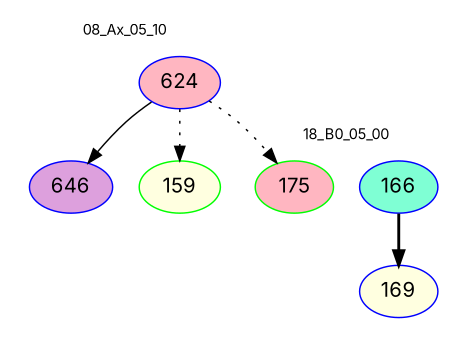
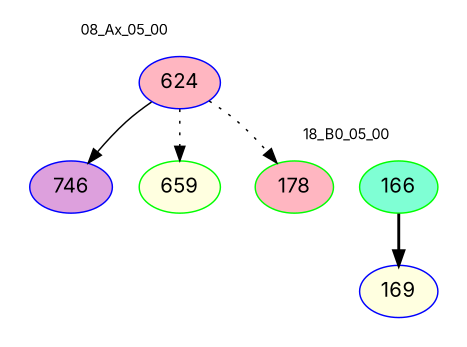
  digraph {
    fontname=Inter
    node [color=blue fillcolor=lightpink fontname=Inter style=filled]
    edge [color=black fontname=Inter style=dotted]
    n1 [label=624]
-   n2 [fillcolor=plum label=646]
-   n3 [color=green fillcolor=lightyellow label=159]
-   n4 [fillcolor=aquamarine label=166]
+   n2 [fillcolor=plum label=746]
+   n3 [color=green fillcolor=lightyellow label=659]
+   n4 [color=green fillcolor=aquamarine label=166]
    n5 [fillcolor=lightyellow label=169]
-   n6 [color=green label=175]
+   n6 [color=green label=178]
    subgraph cluster_1 {
      color=white
      fontsize=10
-     label="08_Ax_05_10"
+     label="08_Ax_05_00"
      n1
      n2
      n3
    }
    subgraph cluster_2 {
      color=white
      fontsize=10
      label="18_B0_05_00"
      n4
      n5
      n6
    }
    n1 -> n2 [style=solid]
    n1 -> n3
    n1 -> n6
    n4 -> n5 [style=bold]
  }
